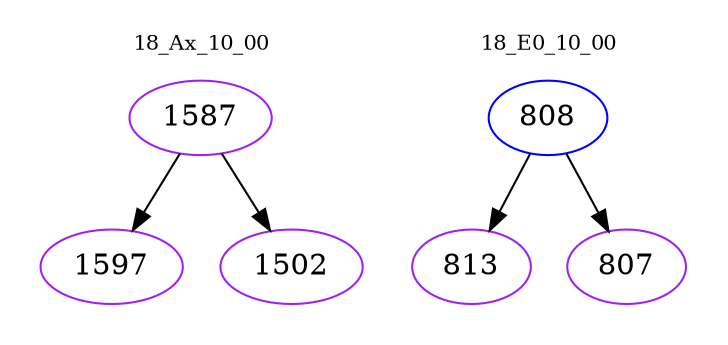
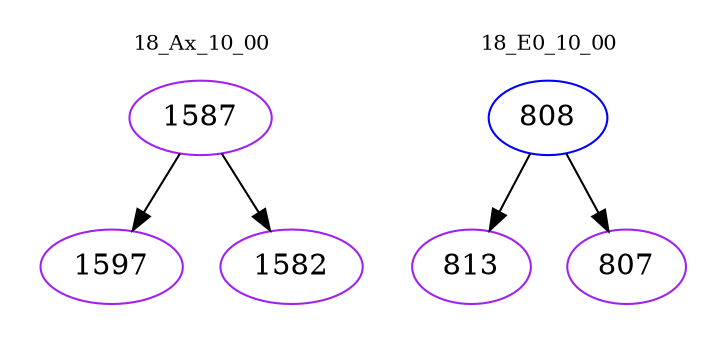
  digraph {
    node [color=purple]
    edge [color=black]
    n1 [label=1587]
    n2 [label=1597]
-   n3 [label=1502]
+   n3 [label=1582]
    n4 [color=blue label=808]
    n5 [label=813]
    n6 [label=807]
    subgraph cluster_1 {
      color=white
      fontsize=10
      label="18_Ax_10_00"
      n1
      n2
      n3
    }
    subgraph cluster_2 {
      color=white
      fontsize=10
      label="18_E0_10_00"
      n4
      n5
      n6
    }
    n1 -> n2
    n1 -> n3
    n4 -> n5
    n4 -> n6
  }
